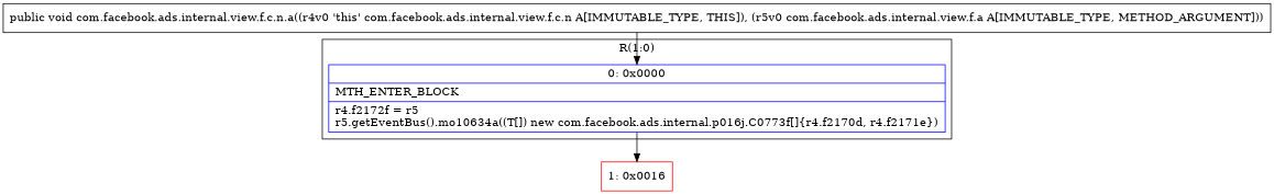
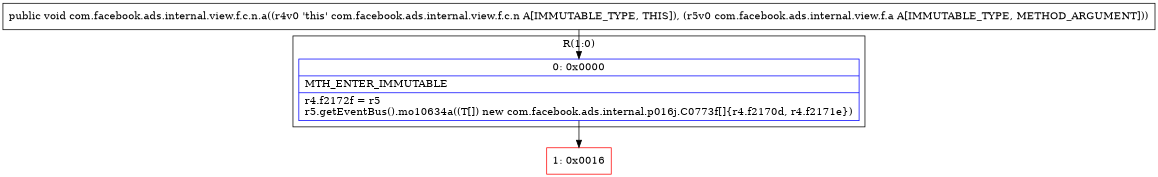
  digraph {
    node [shape=record]
-   n1 [color=blue label="{0\:\ 0x0000|MTH_ENTER_BLOCK\l|r4.f2172f = r5\lr5.getEventBus().mo10634a((T[]) new com.facebook.ads.internal.p016j.C0773f[]\{r4.f2170d, r4.f2171e\})\l}"]
+   n1 [color=blue label="{0\:\ 0x0000|MTH_ENTER_IMMUTABLE\l|r4.f2172f = r5\lr5.getEventBus().mo10634a((T[]) new com.facebook.ads.internal.p016j.C0773f[]\{r4.f2170d, r4.f2171e\})\l}"]
    n2 [color=red label="{1\:\ 0x0016}"]
    n3 [label="{public void com.facebook.ads.internal.view.f.c.n.a((r4v0 'this' com.facebook.ads.internal.view.f.c.n A[IMMUTABLE_TYPE, THIS]), (r5v0 com.facebook.ads.internal.view.f.a A[IMMUTABLE_TYPE, METHOD_ARGUMENT])) }"]
    subgraph cluster_1 {
      label="R(1:0)"
      n1
    }
    n1 -> n2
    n3 -> n1
  }
